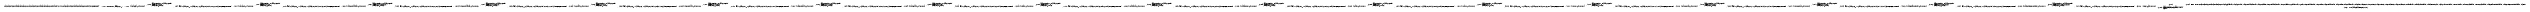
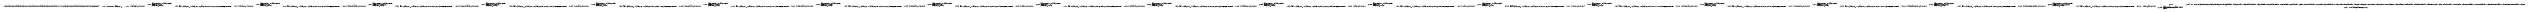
  digraph {
    fontname="DejaVu Serif"
    rankdir=LR
    node [fontname="DejaVu Serif" shape=record]
    edge [fontname="DejaVu Serif"]
    n1 [label="{0\:\ 0x0000|MTH_ENTER_BLOCK\l|r0 = r37\ljava.lang.String r1 = \"\"\l}"]
    n2 [label="{1\:\ 0x0006|if (r0.accuracyAlpha != null) goto L_0x0019\l}"]
    n3 [label="{2\:\ 0x0008|java.lang.StringBuilder r2 = new java.lang.StringBuilder()\lr2.append(r1)\lr2.append(\" accuracyAlpha\")\ljava.lang.String r1 = r2.toString()\l}"]
    n4 [label="{3\:\ 0x0019|PHI: r1 \l  PHI: (r1v1 java.lang.String) = (r1v0 java.lang.String), (r1v56 java.lang.String) binds: [B:1:0x0006, B:2:0x0008] A[DONT_GENERATE, DONT_INLINE]\l}"]
    n5 [label="{4\:\ 0x001b|if (r0.accuracyColor != null) goto L_0x002e\l}"]
    n6 [label="{5\:\ 0x001d|java.lang.StringBuilder r2 = new java.lang.StringBuilder()\lr2.append(r1)\lr2.append(\" accuracyColor\")\ljava.lang.String r1 = r2.toString()\l}"]
    n7 [label="{6\:\ 0x002e|PHI: r1 \l  PHI: (r1v2 java.lang.String) = (r1v1 java.lang.String), (r1v54 java.lang.String) binds: [B:4:0x001b, B:5:0x001d] A[DONT_GENERATE, DONT_INLINE]\l}"]
    n8 [label="{7\:\ 0x0030|if (r0.backgroundDrawableStale != null) goto L_0x0043\l}"]
    n9 [label="{8\:\ 0x0032|java.lang.StringBuilder r2 = new java.lang.StringBuilder()\lr2.append(r1)\lr2.append(\" backgroundDrawableStale\")\ljava.lang.String r1 = r2.toString()\l}"]
    n10 [label="{9\:\ 0x0043|PHI: r1 \l  PHI: (r1v3 java.lang.String) = (r1v2 java.lang.String), (r1v52 java.lang.String) binds: [B:7:0x0030, B:8:0x0032] A[DONT_GENERATE, DONT_INLINE]\l}"]
    n11 [label="{10\:\ 0x0045|if (r0.foregroundDrawableStale != null) goto L_0x0058\l}"]
    n12 [label="{11\:\ 0x0047|java.lang.StringBuilder r2 = new java.lang.StringBuilder()\lr2.append(r1)\lr2.append(\" foregroundDrawableStale\")\ljava.lang.String r1 = r2.toString()\l}"]
    n13 [label="{12\:\ 0x0058|PHI: r1 \l  PHI: (r1v4 java.lang.String) = (r1v3 java.lang.String), (r1v50 java.lang.String) binds: [B:10:0x0045, B:11:0x0047] A[DONT_GENERATE, DONT_INLINE]\l}"]
    n14 [label="{13\:\ 0x005a|if (r0.gpsDrawable != null) goto L_0x006d\l}"]
    n15 [label="{14\:\ 0x005c|java.lang.StringBuilder r2 = new java.lang.StringBuilder()\lr2.append(r1)\lr2.append(\" gpsDrawable\")\ljava.lang.String r1 = r2.toString()\l}"]
    n16 [label="{15\:\ 0x006d|PHI: r1 \l  PHI: (r1v5 java.lang.String) = (r1v4 java.lang.String), (r1v48 java.lang.String) binds: [B:13:0x005a, B:14:0x005c] A[DONT_GENERATE, DONT_INLINE]\l}"]
    n17 [label="{16\:\ 0x006f|if (r0.foregroundDrawable != null) goto L_0x0082\l}"]
    n18 [label="{17\:\ 0x0071|java.lang.StringBuilder r2 = new java.lang.StringBuilder()\lr2.append(r1)\lr2.append(\" foregroundDrawable\")\ljava.lang.String r1 = r2.toString()\l}"]
    n19 [label="{18\:\ 0x0082|PHI: r1 \l  PHI: (r1v6 java.lang.String) = (r1v5 java.lang.String), (r1v46 java.lang.String) binds: [B:16:0x006f, B:17:0x0071] A[DONT_GENERATE, DONT_INLINE]\l}"]
    n20 [label="{19\:\ 0x0084|if (r0.backgroundDrawable != null) goto L_0x0097\l}"]
    n21 [label="{20\:\ 0x0086|java.lang.StringBuilder r2 = new java.lang.StringBuilder()\lr2.append(r1)\lr2.append(\" backgroundDrawable\")\ljava.lang.String r1 = r2.toString()\l}"]
    n22 [label="{21\:\ 0x0097|PHI: r1 \l  PHI: (r1v7 java.lang.String) = (r1v6 java.lang.String), (r1v44 java.lang.String) binds: [B:19:0x0084, B:20:0x0086] A[DONT_GENERATE, DONT_INLINE]\l}"]
    n23 [label="{22\:\ 0x0099|if (r0.bearingDrawable != null) goto L_0x00ac\l}"]
    n24 [label="{23\:\ 0x009b|java.lang.StringBuilder r2 = new java.lang.StringBuilder()\lr2.append(r1)\lr2.append(\" bearingDrawable\")\ljava.lang.String r1 = r2.toString()\l}"]
    n25 [label="{24\:\ 0x00ac|PHI: r1 \l  PHI: (r1v8 java.lang.String) = (r1v7 java.lang.String), (r1v42 java.lang.String) binds: [B:22:0x0099, B:23:0x009b] A[DONT_GENERATE, DONT_INLINE]\l}"]
    n26 [label="{25\:\ 0x00ae|if (r0.elevation != null) goto L_0x00c1\l}"]
    n27 [label="{26\:\ 0x00b0|java.lang.StringBuilder r2 = new java.lang.StringBuilder()\lr2.append(r1)\lr2.append(\" elevation\")\ljava.lang.String r1 = r2.toString()\l}"]
    n28 [label="{27\:\ 0x00c1|PHI: r1 \l  PHI: (r1v9 java.lang.String) = (r1v8 java.lang.String), (r1v40 java.lang.String) binds: [B:25:0x00ae, B:26:0x00b0] A[DONT_GENERATE, DONT_INLINE]\l}"]
    n29 [label="{28\:\ 0x00c3|if (r0.enableStaleState != null) goto L_0x00d6\l}"]
    n30 [label="{29\:\ 0x00c5|java.lang.StringBuilder r2 = new java.lang.StringBuilder()\lr2.append(r1)\lr2.append(\" enableStaleState\")\ljava.lang.String r1 = r2.toString()\l}"]
    n31 [label="{30\:\ 0x00d6|PHI: r1 \l  PHI: (r1v10 java.lang.String) = (r1v9 java.lang.String), (r1v38 java.lang.String) binds: [B:28:0x00c3, B:29:0x00c5] A[DONT_GENERATE, DONT_INLINE]\l}"]
    n32 [label="{31\:\ 0x00d8|if (r0.staleStateTimeout != null) goto L_0x00eb\l}"]
    n33 [label="{32\:\ 0x00da|java.lang.StringBuilder r2 = new java.lang.StringBuilder()\lr2.append(r1)\lr2.append(\" staleStateTimeout\")\ljava.lang.String r1 = r2.toString()\l}"]
    n34 [label="{33\:\ 0x00eb|PHI: r1 \l  PHI: (r1v11 java.lang.String) = (r1v10 java.lang.String), (r1v36 java.lang.String) binds: [B:31:0x00d8, B:32:0x00da] A[DONT_GENERATE, DONT_INLINE]\l}"]
    n35 [label="{34\:\ 0x00ed|if (r0.padding != null) goto L_0x0100\l}"]
    n36 [label="{35\:\ 0x00ef|java.lang.StringBuilder r2 = new java.lang.StringBuilder()\lr2.append(r1)\lr2.append(\" padding\")\ljava.lang.String r1 = r2.toString()\l}"]
    n37 [label="{36\:\ 0x0100|PHI: r1 \l  PHI: (r1v12 java.lang.String) = (r1v11 java.lang.String), (r1v34 java.lang.String) binds: [B:34:0x00ed, B:35:0x00ef] A[DONT_GENERATE, DONT_INLINE]\l}"]
    n38 [label="{37\:\ 0x0102|if (r0.maxZoom != null) goto L_0x0115\l}"]
    n39 [label="{38\:\ 0x0104|java.lang.StringBuilder r2 = new java.lang.StringBuilder()\lr2.append(r1)\lr2.append(\" maxZoom\")\ljava.lang.String r1 = r2.toString()\l}"]
-   n40 [label="{39\:\ 0x0115|PHI: r1 \l  PHI: (r1v13 java.lang.String) = (r1v12 java.lang.String), (r1v32 java.lang.String) binds: [B:37:0x0102, B:38:0x0104] A[DONT_GENERATE, DONT_INLINE]\l}"]
+   n40 [label="{39\:\ 0x0115|RETURN: r1 \l  PHI: (r1v13 java.lang.String) = (r1v12 java.lang.String), (r1v32 java.lang.String) binds: [B:37:0x0102, B:38:0x0104] A[DONT_GENERATE, DONT_INLINE]\l}"]
    n41 [label="{40\:\ 0x0117|if (r0.minZoom != null) goto L_0x012a\l}"]
    n42 [label="{41\:\ 0x0119|java.lang.StringBuilder r2 = new java.lang.StringBuilder()\lr2.append(r1)\lr2.append(\" minZoom\")\ljava.lang.String r1 = r2.toString()\l}"]
    n43 [label="{42\:\ 0x012a|PHI: r1 \l  PHI: (r1v14 java.lang.String) = (r1v13 java.lang.String), (r1v30 java.lang.String) binds: [B:40:0x0117, B:41:0x0119] A[DONT_GENERATE, DONT_INLINE]\l}"]
    n44 [label="{43\:\ 0x012c|if (r0.maxZoomIconScale != null) goto L_0x013f\l}"]
    n45 [label="{44\:\ 0x012e|java.lang.StringBuilder r2 = new java.lang.StringBuilder()\lr2.append(r1)\lr2.append(\" maxZoomIconScale\")\ljava.lang.String r1 = r2.toString()\l}"]
    n46 [label="{45\:\ 0x013f|PHI: r1 \l  PHI: (r1v15 java.lang.String) = (r1v14 java.lang.String), (r1v28 java.lang.String) binds: [B:43:0x012c, B:44:0x012e] A[DONT_GENERATE, DONT_INLINE]\l}"]
    n47 [label="{46\:\ 0x0141|if (r0.minZoomIconScale != null) goto L_0x0154\l}"]
    n48 [label="{47\:\ 0x0143|java.lang.StringBuilder r2 = new java.lang.StringBuilder()\lr2.append(r1)\lr2.append(\" minZoomIconScale\")\ljava.lang.String r1 = r2.toString()\l}"]
    n49 [label="{48\:\ 0x0154|PHI: r1 \l  PHI: (r1v16 java.lang.String) = (r1v15 java.lang.String), (r1v26 java.lang.String) binds: [B:46:0x0141, B:47:0x0143] A[DONT_GENERATE, DONT_INLINE]\l}"]
    n50 [label="{49\:\ 0x0156|if (r0.trackingInitialMoveThreshold != null) goto L_0x0169\l}"]
    n51 [label="{50\:\ 0x0158|java.lang.StringBuilder r2 = new java.lang.StringBuilder()\lr4.append(r1)\lr2.append(\" trackingInitialMoveThreshold\")\ljava.lang.String r1 = r2.toString()\l}"]
    n52 [label="{51\:\ 0x0169|PHI: r1 \l  PHI: (r1v17 java.lang.String) = (r1v16 java.lang.String), (r1v24 java.lang.String) binds: [B:49:0x0156, B:50:0x0158] A[DONT_GENERATE, DONT_INLINE]\l}"]
    n53 [label="{52\:\ 0x016b|if (r0.trackingMultiFingerMoveThreshold != null) goto L_0x017e\l}"]
    n54 [label="{53\:\ 0x016d|java.lang.StringBuilder r2 = new java.lang.StringBuilder()\lr2.append(r1)\lr2.append(\" trackingMultiFingerMoveThreshold\")\ljava.lang.String r1 = r2.toString()\l}"]
    n55 [label="{54\:\ 0x017e|PHI: r1 \l  PHI: (r1v18 java.lang.String) = (r1v17 java.lang.String), (r1v22 java.lang.String) binds: [B:52:0x016b, B:53:0x016d] A[DONT_GENERATE, DONT_INLINE]\l}"]
    n56 [label="{55\:\ 0x0182|if (r1.isEmpty() == false) goto L_0x021b\l}"]
    n57 [label="{56\:\ 0x0184}"]
    n58 [label="{58\:\ 0x021b|java.lang.StringBuilder r3 = new java.lang.StringBuilder()\lr3.append(\"Missing required properties:\")\lr3.append(r1)\l}"]
-   n59 [label="{57\:\ 0x021a|RETURN\l|return new com.mapbox.mapboxsdk.plugins.locationlayer.LocationLayerOptions(r0.accuracyAlpha.floatValue(), r0.accuracyColor.intValue(), r0.backgroundDrawableStale.intValue(), r0.backgroundStaleName, r0.foregroundDrawableStale.intValue(), r0.foregroundStaleName, r0.gpsDrawable.intValue(), r0.gpsName, r0.foregroundDrawable.intValue(), r0.foregroundName, r0.backgroundDrawable.intValue(), r0.backgroundName, r0.bearingDrawable.intValue(), r0.bearingName, r0.bearingTintColor, r0.foregroundTintColor, r0.backgroundTintColor, r0.foregroundStaleTintColor, r0.backgroundStaleTintColor, r0.elevation.floatValue(), r0.enableStaleState.booleanValue(), r0.staleStateTimeout.longValue(), r0.padding, r0.maxZoom.doubleValue(), r0.minZoom.doubleValue(), r0.maxZoomIconScale.floatValue(), r0.minZoomIconScale.floatValue(), r0.trackingInitialMoveThreshold.floatValue(), r0.trackingMultiFingerMoveThreshold.floatValue(), r0.layerBelow)\l}"]
+   n59 [label="{57\:\ 0x021a|PHI\l|return new com.mapbox.mapboxsdk.plugins.locationlayer.LocationLayerOptions(r0.accuracyAlpha.floatValue(), r0.accuracyColor.intValue(), r0.backgroundDrawableStale.intValue(), r0.backgroundStaleName, r0.foregroundDrawableStale.intValue(), r0.foregroundStaleName, r0.gpsDrawable.intValue(), r0.gpsName, r0.foregroundDrawable.intValue(), r0.foregroundName, r0.backgroundDrawable.intValue(), r0.backgroundName, r0.bearingDrawable.intValue(), r0.bearingName, r0.bearingTintColor, r0.foregroundTintColor, r0.backgroundTintColor, r0.foregroundStaleTintColor, r0.backgroundStaleTintColor, r0.elevation.floatValue(), r0.enableStaleState.booleanValue(), r0.staleStateTimeout.longValue(), r0.padding, r0.maxZoom.doubleValue(), r0.minZoom.doubleValue(), r0.maxZoomIconScale.floatValue(), r0.minZoomIconScale.floatValue(), r0.trackingInitialMoveThreshold.floatValue(), r0.trackingMultiFingerMoveThreshold.floatValue(), r0.layerBelow)\l}"]
    n60 [label="{59\:\ 0x0231|throw new java.lang.IllegalStateException(r3.toString())\l}"]
    n61 [label="{com.mapbox.mapboxsdk.plugins.locationlayer.LocationLayerOptions com.mapbox.mapboxsdk.plugins.locationlayer.LocationLayerOptions.Builder.autoBuild((r37v0 'this' com.mapbox.mapboxsdk.plugins.locationlayer.LocationLayerOptions$Builder A[IMMUTABLE_TYPE, THIS])) }"]
    n1 -> n2
    n2 -> n3 [style=dashed]
    n2 -> n4
    n3 -> n4
    n4 -> n5
    n5 -> n6 [style=dashed]
    n5 -> n7
    n6 -> n7
    n7 -> n8
    n8 -> n9 [style=dashed]
    n8 -> n10
    n9 -> n10
    n10 -> n11
    n11 -> n12 [style=dashed]
    n11 -> n13
    n12 -> n13
    n13 -> n14
    n14 -> n15 [style=dashed]
    n14 -> n16
    n15 -> n16
    n16 -> n17
    n17 -> n18 [style=dashed]
    n17 -> n19
    n18 -> n19
    n19 -> n20
    n20 -> n21 [style=dashed]
    n20 -> n22
    n21 -> n22
    n22 -> n23
    n23 -> n24 [style=dashed]
    n23 -> n25
    n24 -> n25
    n25 -> n26
    n26 -> n27 [style=dashed]
    n26 -> n28
    n27 -> n28
    n28 -> n29
    n29 -> n30 [style=dashed]
    n29 -> n31
    n30 -> n31
    n31 -> n32
    n32 -> n33 [style=dashed]
    n32 -> n34
    n33 -> n34
    n34 -> n35
    n35 -> n36 [style=dashed]
    n35 -> n37
    n36 -> n37
    n37 -> n38
    n38 -> n39 [style=dashed]
    n38 -> n40
    n39 -> n40
    n40 -> n41
    n41 -> n42 [style=dashed]
    n41 -> n43
    n42 -> n43
    n43 -> n44
    n44 -> n45 [style=dashed]
    n44 -> n46
    n45 -> n46
    n46 -> n47
    n47 -> n48 [style=dashed]
    n47 -> n49 [style=dashed]
    n48 -> n49
    n49 -> n50
    n50 -> n51 [style=dashed]
    n50 -> n52
    n51 -> n52
    n52 -> n53
    n53 -> n54 [style=dashed]
    n53 -> n55
    n54 -> n55
    n55 -> n56
    n56 -> n57 [style=dashed]
    n56 -> n58
    n57 -> n59
    n58 -> n60
    n61 -> n1
  }
